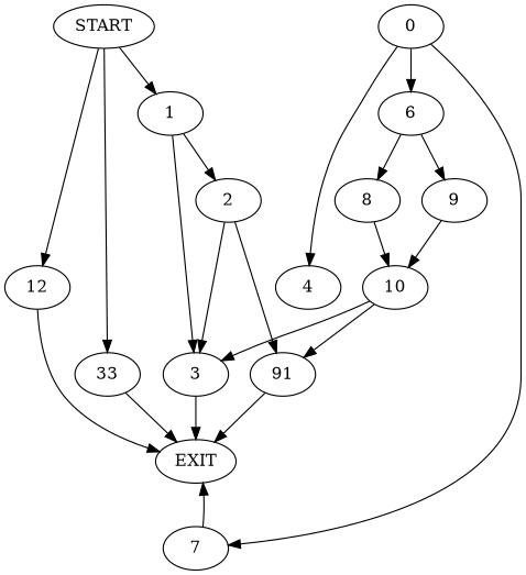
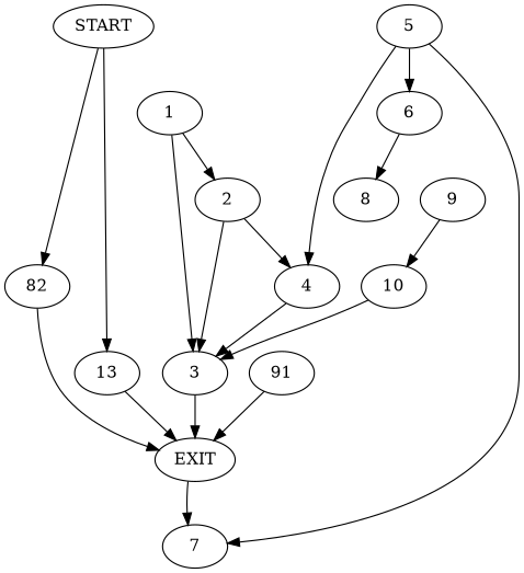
  digraph {
    n1 [label=START]
    1
-   12
-   13 [label=33]
+   12 [label=82]
+   13
    2
    3
    n7 [label=EXIT]
    4
-   5 [label=0]
+   5
    6
    7
    8
    9
    10
    n15 [label=91]
-   n1 -> 1
    n1 -> 12
    n1 -> 13
    1 -> 2
    1 -> 3
    12 -> n7
    13 -> n7
    2 -> 3
-   2 -> n15
+   2 -> 4
    3 -> n7
+   4 -> 3
    5 -> 4
    5 -> 6
    5 -> 7
    6 -> 8
-   6 -> 9
-   7 -> n7
-   8 -> 10
+   n7 -> 7
    9 -> 10
    10 -> 3
-   10 -> n15
    n15 -> n7
  }
